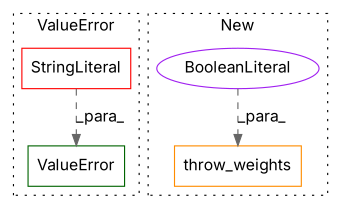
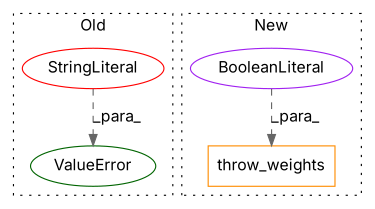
  digraph {
    fontname=Inter
    node [a=32 fontname=Inter shape=box]
    edge [color=gray40 fontname=Inter style=dashed]
-   n1 [color=darkgreen l="11,1" label=ValueError s="29508,29925"]
-   n2 [a=45 color=red l=406 label=StringLiteral s=29519]
+   n1 [color=darkgreen l="11,1" label=ValueError s="29508,29925" shape=ellipse]
+   n2 [a=45 color=red l=406 label=StringLiteral s=29519 shape=ellipse]
    n3 [color=darkorange l="13,1" label=throw_weights s="25421,25463"]
    n4 [a=9 color=purple l=4 label=BooleanLiteral s=25459 shape=ellipse]
    subgraph cluster_1 {
-     label=ValueError
+     label=Old
      style=dotted
      n1
      n2
    }
    subgraph cluster_2 {
      label=New
      style=dotted
      n3
      n4
    }
    n2 -> n1 [label=_para_]
    n4 -> n3 [label=_para_]
  }
